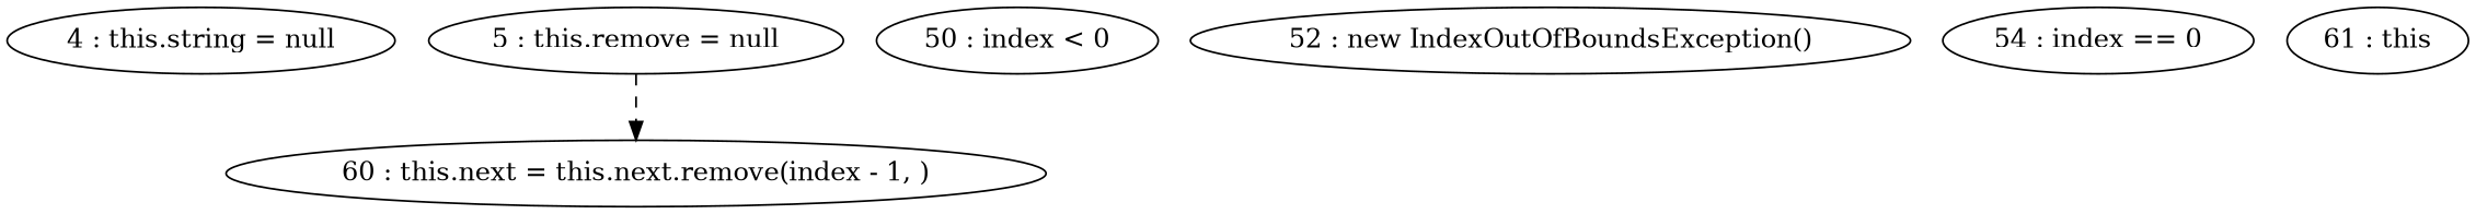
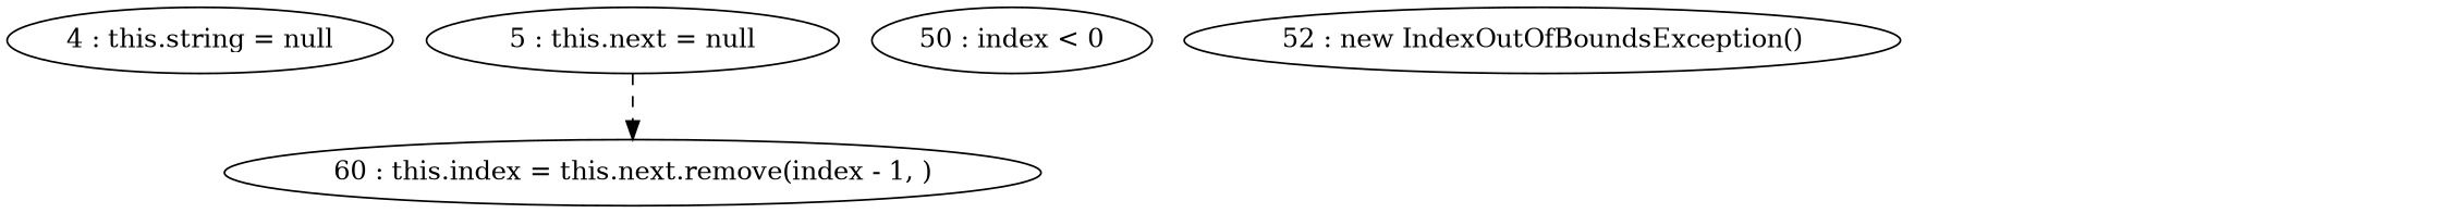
  digraph {
    "4 : this.string = null"
-   "5 : this.next = null" [label="5 : this.remove = null"]
-   "60 : this.next = this.next.remove(index - 1, )"
+   "5 : this.next = null"
+   "60 : this.next = this.next.remove(index - 1, )" [label="60 : this.index = this.next.remove(index - 1, )"]
    "50 : index < 0"
    "52 : new IndexOutOfBoundsException()"
-   "54 : index == 0"
-   "61 : this"
    "5 : this.next = null" -> "60 : this.next = this.next.remove(index - 1, )" [style=dashed]
  }
